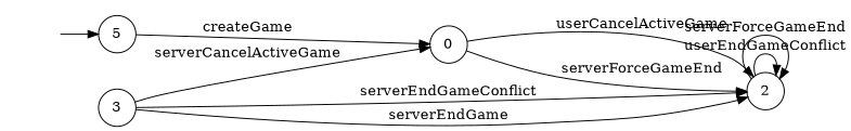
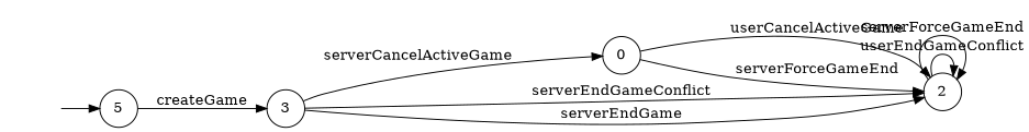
  digraph {
    rankdir=LR
    node [shape=circle]
    "" [shape=plaintext]
    n2 [label=5]
    n3 [label=3]
    n4 [label=0]
    n5 [label=2]
    "" -> n2
-   n2 -> n4 [label=createGame]
+   n2 -> n3 [label=createGame]
    n3 -> n4 [label=serverCancelActiveGame]
    n3 -> n5 [label=serverEndGameConflict]
    n3 -> n5 [label=serverEndGame]
    n4 -> n5 [label=userCancelActiveGame]
    n4 -> n5 [label=serverForceGameEnd]
    n5 -> n5 [label=userEndGameConflict]
    n5 -> n5 [label=serverForceGameEnd]
  }
